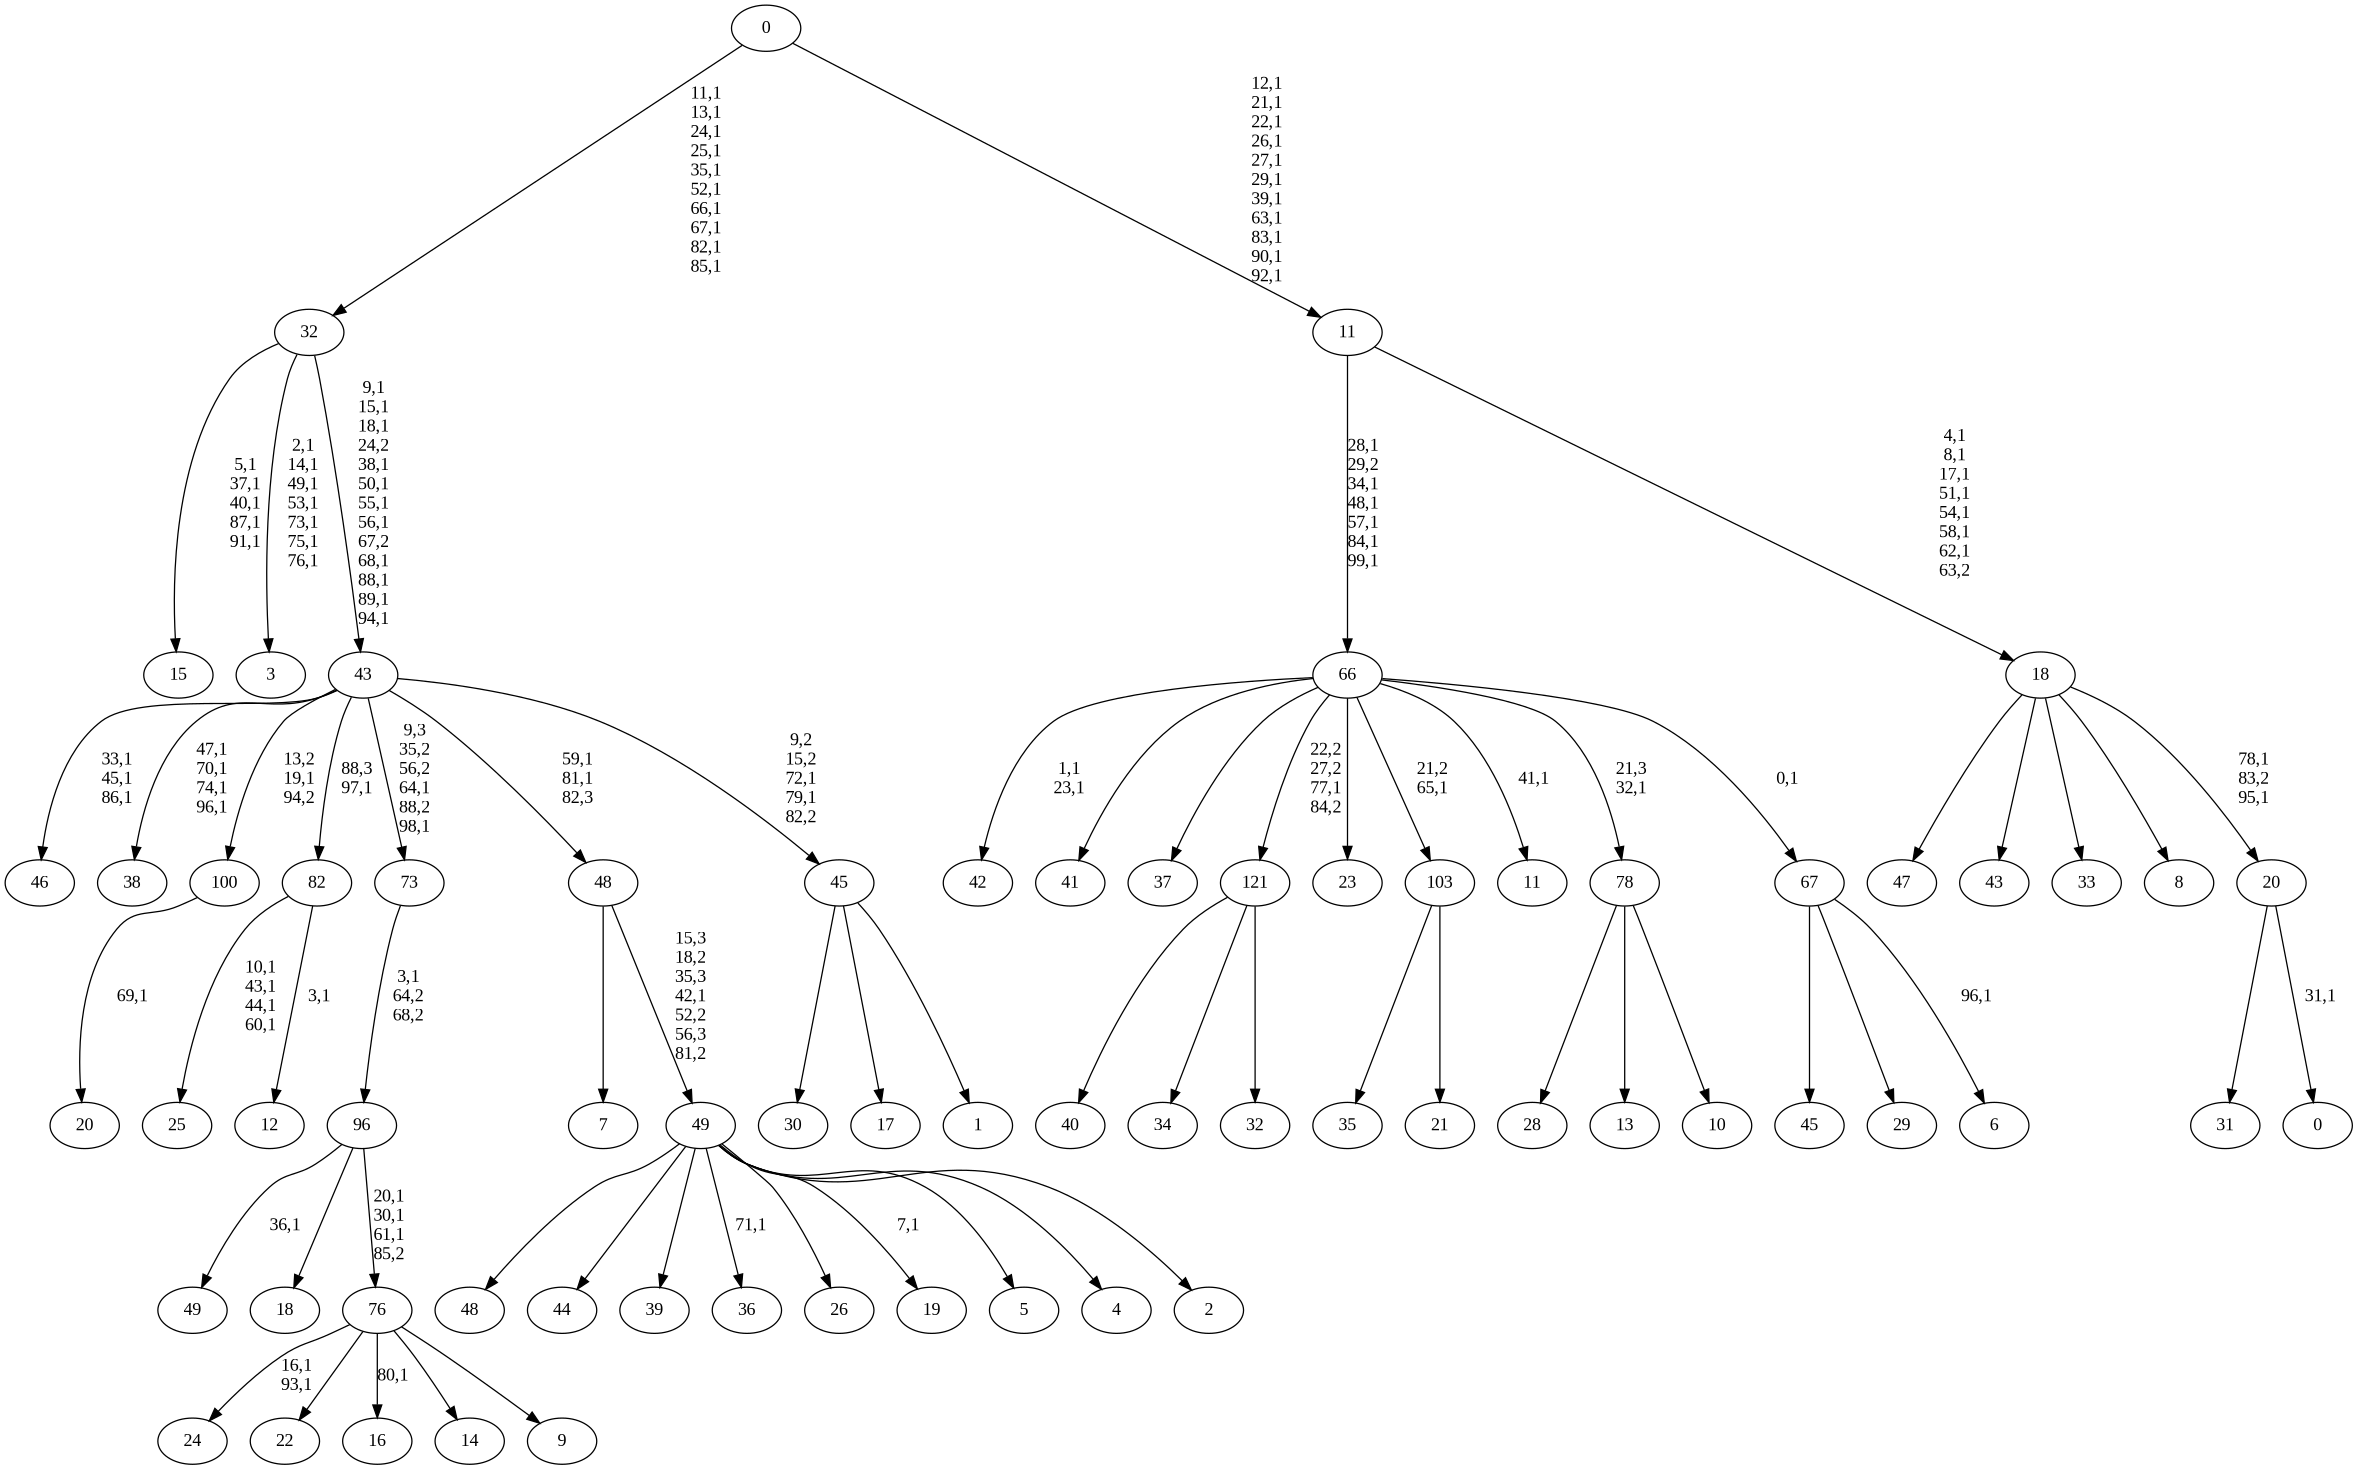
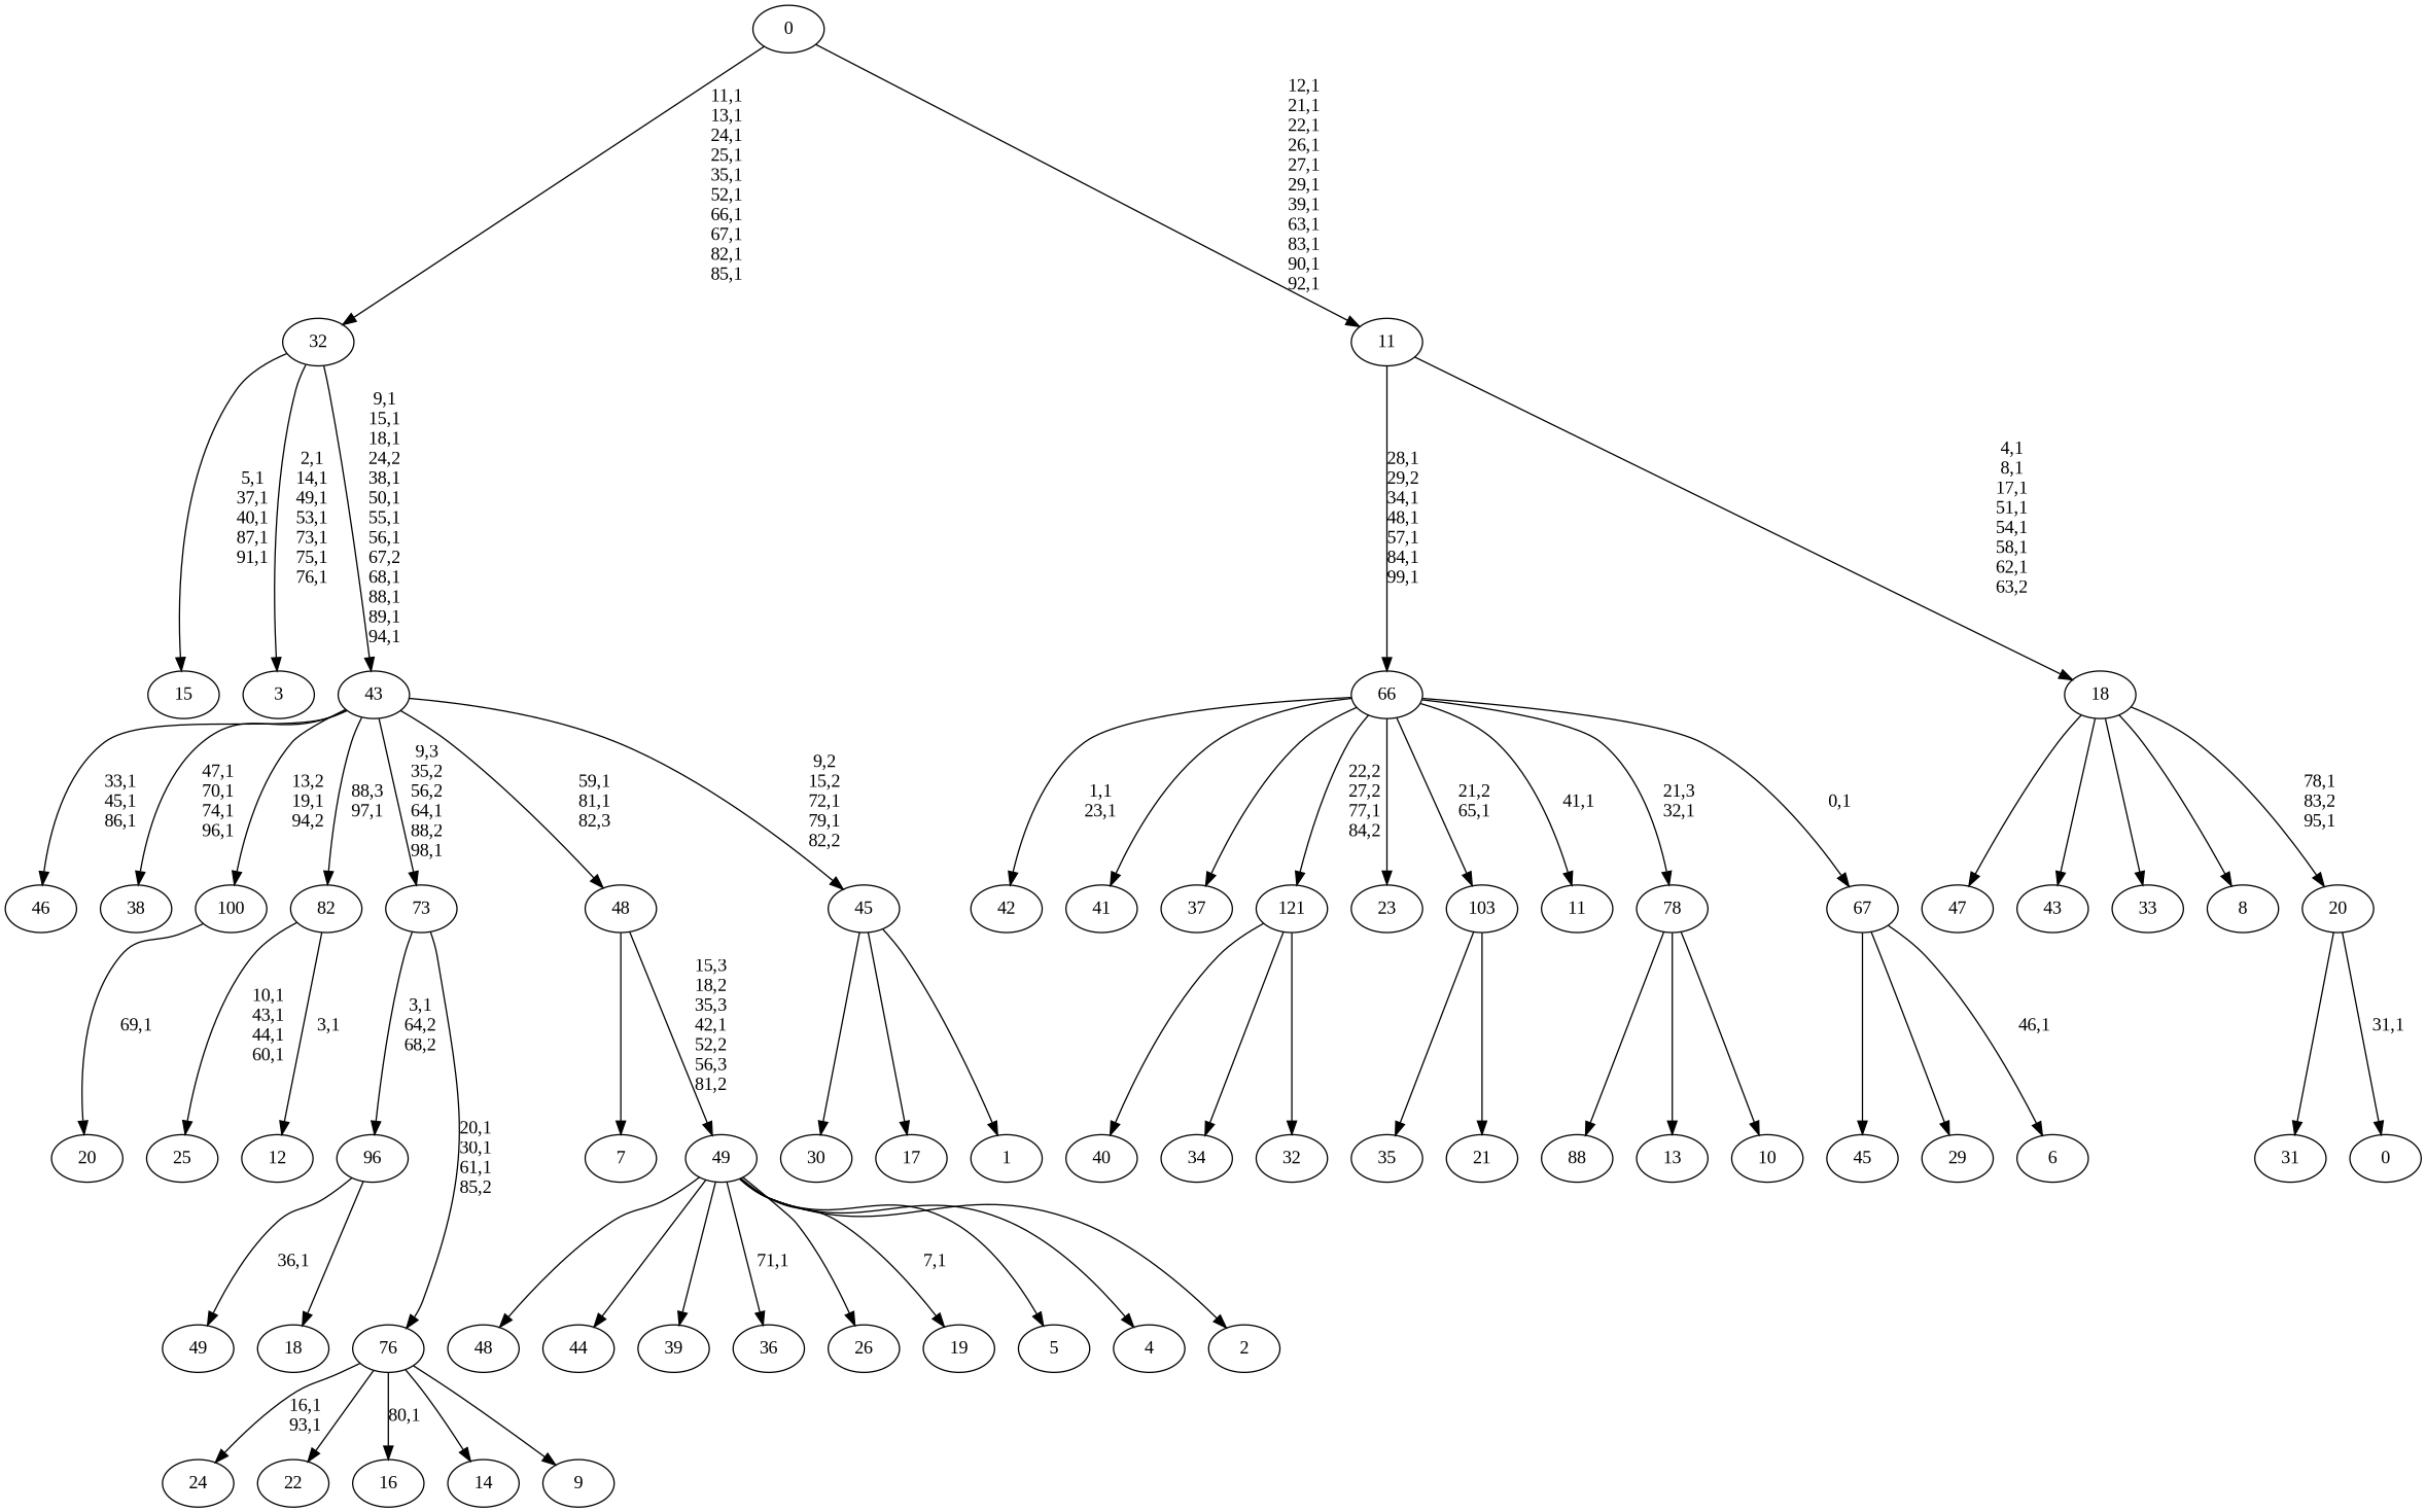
  digraph {
    fontname="Liberation Serif"
    node [fontname="Liberation Serif"]
    edge [fontname="Liberation Serif"]
    n1 [label=49]
    n2 [label=48]
    n3 [label=47]
    n4 [label=46]
    n5 [label=45]
    n6 [label=44]
    n7 [label=43]
    n8 [label=42]
    n9 [label=41]
    n10 [label=40]
    n11 [label=39]
    n12 [label=38]
    n13 [label=37]
    n14 [label=36]
    n15 [label=35]
    n16 [label=34]
    n17 [label=33]
    n18 [label=32]
    121
    n20 [label=31]
    n21 [label=30]
    n22 [label=29]
-   n23 [label=28]
+   n23 [label=88]
    n24 [label=26]
    n25 [label=25]
    n26 [label=24]
    n27 [label=23]
    n28 [label=22]
    n29 [label=21]
    103
    n31 [label=20]
    100
    n33 [label=19]
    n34 [label=18]
    96
    n36 [label=17]
    n37 [label=16]
    n38 [label=15]
    n39 [label=14]
    n40 [label=13]
    n41 [label=12]
    82
    n43 [label=11]
    n44 [label=10]
    78
    n46 [label=9]
    76
    73
    n49 [label=8]
    n50 [label=7]
    n51 [label=6]
    67
    66
    n54 [label=5]
    n55 [label=4]
    n56 [label=3]
    n57 [label=2]
    49
    48
    n60 [label=1]
    45
    43
    32
    n64 [label=0]
    20
    18
    11
    0
    121 -> n10
    121 -> n16
    121 -> n18
    103 -> n15
    103 -> n29
    100 -> n31 [label="69,1"]
    96 -> n1 [label="36,1"]
    96 -> n34
    82 -> n25 [label="10,1\n43,1\n44,1\n60,1"]
    82 -> n41 [label="3,1"]
    78 -> n23
    78 -> n40
    78 -> n44
    76 -> n26 [label="16,1\n93,1"]
    76 -> n28
    76 -> n37 [label="80,1"]
    76 -> n39
    76 -> n46
    73 -> 96 [label="3,1\n64,2\n68,2"]
-   96 -> 76 [label="20,1\n30,1\n61,1\n85,2"]
+   73 -> 76 [label="20,1\n30,1\n61,1\n85,2"]
    67 -> n5
    67 -> n22
-   67 -> n51 [label="96,1"]
+   67 -> n51 [label="46,1"]
    66 -> n8 [label="1,1\n23,1"]
    66 -> n9
    66 -> n13
    66 -> 121 [label="22,2\n27,2\n77,1\n84,2"]
    66 -> n27
    66 -> 103 [label="21,2\n65,1"]
    66 -> n43 [label="41,1"]
    66 -> 78 [label="21,3\n32,1"]
    66 -> 67 [label="0,1"]
    49 -> n2
    49 -> n6
    49 -> n11
    49 -> n14 [label="71,1"]
    49 -> n24
    49 -> n33 [label="7,1"]
    49 -> n54
    49 -> n55
    49 -> n57
    48 -> n50
    48 -> 49 [label="15,3\n18,2\n35,3\n42,1\n52,2\n56,3\n81,2"]
    45 -> n21
    45 -> n36
    45 -> n60
    43 -> n4 [label="33,1\n45,1\n86,1"]
    43 -> n12 [label="47,1\n70,1\n74,1\n96,1"]
    43 -> 100 [label="13,2\n19,1\n94,2"]
    43 -> 82 [label="88,3\n97,1"]
    43 -> 73 [label="9,3\n35,2\n56,2\n64,1\n88,2\n98,1"]
    43 -> 48 [label="59,1\n81,1\n82,3"]
    43 -> 45 [label="9,2\n15,2\n72,1\n79,1\n82,2"]
    32 -> n38 [label="5,1\n37,1\n40,1\n87,1\n91,1"]
    32 -> n56 [label="2,1\n14,1\n49,1\n53,1\n73,1\n75,1\n76,1"]
    32 -> 43 [label="9,1\n15,1\n18,1\n24,2\n38,1\n50,1\n55,1\n56,1\n67,2\n68,1\n88,1\n89,1\n94,1"]
    20 -> n20
    20 -> n64 [label="31,1"]
    18 -> n3
    18 -> n7
    18 -> n17
    18 -> n49
    18 -> 20 [label="78,1\n83,2\n95,1"]
    11 -> 66 [label="28,1\n29,2\n34,1\n48,1\n57,1\n84,1\n99,1"]
    11 -> 18 [label="4,1\n8,1\n17,1\n51,1\n54,1\n58,1\n62,1\n63,2"]
    0 -> 32 [label="11,1\n13,1\n24,1\n25,1\n35,1\n52,1\n66,1\n67,1\n82,1\n85,1"]
    0 -> 11 [label="12,1\n21,1\n22,1\n26,1\n27,1\n29,1\n39,1\n63,1\n83,1\n90,1\n92,1"]
  }
